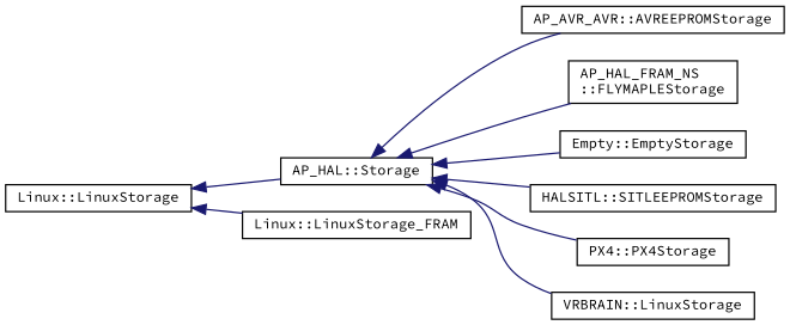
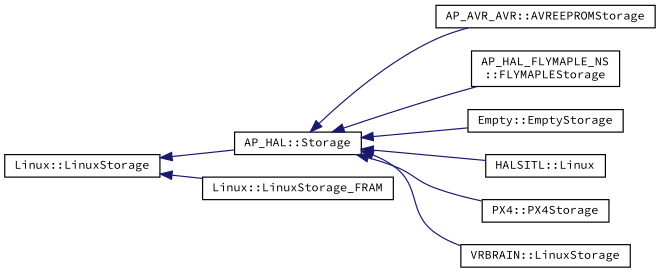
  digraph {
    fontname="Source Code Pro"
    rankdir=LR
    node [color=black fillcolor=white fontname="Source Code Pro" fontsize=10 shape=record style=filled]
    edge [color=midnightblue dir=back fontname="Source Code Pro" fontsize=10 labelfontname=Helvetica labelfontsize=10 style=solid]
    n1 [height=0.2 label="AP_HAL::Storage" width=0.4]
    n2 [height=0.2 label="AP_AVR_AVR::AVREEPROMStorage" width=0.4]
-   n3 [height=0.2 label="AP_HAL_FRAM_NS\l::FLYMAPLEStorage" width=0.4]
+   n3 [height=0.2 label="AP_HAL_FLYMAPLE_NS\l::FLYMAPLEStorage" width=0.4]
    n4 [height=0.2 label="Empty::EmptyStorage" width=0.4]
-   n5 [height=0.2 label="HALSITL::SITLEEPROMStorage" width=0.4]
+   n5 [height=0.2 label="HALSITL::Linux" width=0.4]
    n6 [height=0.2 label="PX4::PX4Storage" width=0.4]
    n7 [height=0.2 label="VRBRAIN::LinuxStorage" width=0.4]
    n8 [height=0.2 label="Linux::LinuxStorage" width=0.4]
    n9 [height=0.2 label="Linux::LinuxStorage_FRAM" width=0.4]
    n1 -> n2
    n1 -> n3
    n1 -> n4
    n1 -> n5
    n1 -> n6
    n1 -> n7
    n8 -> n1
    n8 -> n9
  }
